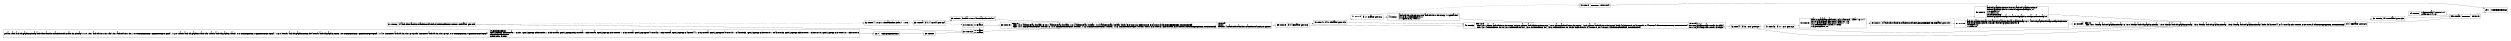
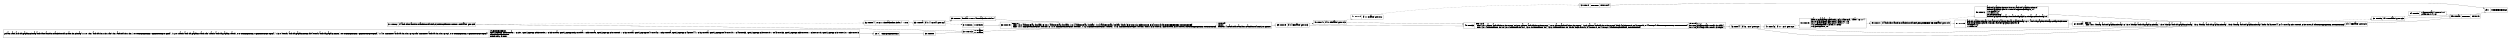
  digraph {
    rankdir=LR
    node [shape=record]
    edge [arrowhead=odot]
    n1 [label="{28\:\ ?|MTH_ENTER_BLOCK\l}"]
    n2 [label="{30\:\ 0x0000}"]
    n3 [label="{37\:\ 0x0013|r0 = false\lr1 = false\l}"]
    n4 [label="{31\:\ 0x0002|if (androidx.transition.TransitionUtils.HAS_IS_ATTACHED_TO_WINDOW == false) goto L25\l}"]
    n5 [label="{32\:\ 0x0004|r0 = r11.isAttachedToWindow() ^ true\l}"]
    n6 [label="{33\:\ 0x000a|if (r14 != null) goto L24\l}"]
    n7 [label="{38\:\ 0x0015|PHI: r0 r1 \l  PHI: (r0v2 'addToOverlay' boolean) = (r0v1 'addToOverlay' boolean), (r0v4 'addToOverlay' boolean), (r0v4 'addToOverlay' boolean) binds: [B:37:0x0013, B:35:0x000e, B:34:0x000c] A[DONT_GENERATE, DONT_INLINE]\l  PHI: (r1v1 'sceneRootIsAttached' boolean) = (r1v0 'sceneRootIsAttached' boolean), (r1v2 'sceneRootIsAttached' boolean), (r1v3 'sceneRootIsAttached' boolean) binds: [B:37:0x0013, B:35:0x000e, B:34:0x000c] A[DONT_GENERATE, DONT_INLINE]\l|r2 = null\lr3 = 0\lboolean r4 = androidx.transition.TransitionUtils.HAS_OVERLAY\l}"]
-   n8 [label="{34\:\ 0x000c|r1 = false\l}"]
+   n8 [label="{34\:\ 0x000c|r1 = binds\l}"]
    n9 [label="{35\:\ 0x000e|boolean r1 = r14.isAttachedToWindow()\l}"]
    n10 [label="{39\:\ 0x0019|if (r4 == false) goto L13\l}"]
    n11 [label="{40\:\ 0x001b|if (r0 == false) goto L13\l}"]
    n12 [label="{45\:\ 0x0033|PHI: r2 r3 \l  PHI: (r2v1 'parent' android.view.ViewGroup) = (r2v0 'parent' android.view.ViewGroup), (r2v0 'parent' android.view.ViewGroup), (r2v3 'parent' android.view.ViewGroup) binds: [B:39:0x0019, B:40:0x001b, B:44:0x0021] A[DONT_GENERATE, DONT_INLINE]\l  PHI: (r3v1 'indexInParent' int) = (r3v0 'indexInParent' int), (r3v0 'indexInParent' int), (r3v2 'indexInParent' int) binds: [B:39:0x0019, B:40:0x001b, B:44:0x0021] A[DONT_GENERATE, DONT_INLINE]\l|r5 = null\lint r6 = java.lang.Math.round(r13.width())\lint r7 = java.lang.Math.round(r13.height())\l}"]
    n13 [label="{41\:\ 0x001d|if (r1 != false) goto L12\l}"]
    n14 [label="{46\:\ 0x0044|if (r6 \<= 0) goto L20\l}"]
    n15 [label="{42\:\ 0x001f|RETURN\l|return null\l}"]
-   n16 [label="{44\:\ 0x0021|android.view.ViewGroup r2 = (android.view.ViewGroup) r11.getParent()\lint r3 = r2.indexOfChild(r11)\lr14.getOverlay().add(r11)\l}"]
    n17 [label="{29\:\ ?|MTH_EXIT_BLOCK\l}"]
    n18 [label="{47\:\ 0x0046|if (r7 \<= 0) goto L20\l}"]
    n19 [label="{52\:\ 0x009a|PHI: r5 \l  PHI: (r5v1 'bitmap' android.graphics.Bitmap) = (r5v0 'bitmap' android.graphics.Bitmap), (r5v0 'bitmap' android.graphics.Bitmap), (r5v2 'bitmap' android.graphics.Bitmap), (r5v3 'bitmap' android.graphics.Bitmap) binds: [B:46:0x0044, B:47:0x0046, B:51:0x0089, B:50:0x0072] A[DONT_GENERATE, DONT_INLINE]\l|if (r4 == false) goto L23\l}"]
    n20 [label="{48\:\ 0x0048|float r8 = java.lang.Math.min(1.0f, 1048576.0f \/ ((float) (r6 * r7)))\lint r6 = java.lang.Math.round(((float) r6) * r8)\lint r7 = java.lang.Math.round(((float) r7) * r8)\lr12.postTranslate(\-r13.left, \-r13.top)\lr12.postScale(r8, r8)\l}"]
    n21 [label="{53\:\ 0x009c|if (r0 == false) goto L23\l}"]
    n22 [label="{55\:\ 0x00a8|RETURN\l|return r5\l}"]
    n23 [label="{49\:\ 0x0070|if (androidx.transition.TransitionUtils.HAS_PICTURE_BITMAP == false) goto L19\l}"]
    n24 [label="{50\:\ 0x0072|android.graphics.Picture r9 = new android.graphics.Picture()\landroid.graphics.Canvas r10 = r9.beginRecording(r6, r7)\lr10.concat(r12)\lr11.draw(r10)\lr9.endRecording()\landroid.graphics.Bitmap r5 = android.graphics.Bitmap.createBitmap(r9)\l}"]
    n25 [label="{51\:\ 0x0089|android.graphics.Bitmap r5 = android.graphics.Bitmap.createBitmap(r6, r7, android.graphics.Bitmap.Config.ARGB_8888)\landroid.graphics.Canvas r9 = new android.graphics.Canvas(r5)\lr9.concat(r12)\lr11.draw(r9)\l}"]
    n26 [label="{54\:\ 0x009e|r14.getOverlay().remove(r11)\lr2.addView(r11, r3)\l}"]
    n27 [label="{private static android.graphics.Bitmap androidx.transition.TransitionUtils.createViewBitmap((r11v0 'view' android.view.View A[D('view' android.view.View), IMMUTABLE_TYPE, METHOD_ARGUMENT]), (r12v0 'matrix' android.graphics.Matrix A[D('matrix' android.graphics.Matrix), IMMUTABLE_TYPE, METHOD_ARGUMENT]), (r13v0 'bounds' android.graphics.RectF A[D('bounds' android.graphics.RectF), IMMUTABLE_TYPE, METHOD_ARGUMENT]), (r14v0 'sceneRoot' android.view.ViewGroup A[D('sceneRoot' android.view.ViewGroup), IMMUTABLE_TYPE, METHOD_ARGUMENT]))  | USE_LINES_HINTS\lCROSS_EDGE: B:55:0x00a8 \-\> B:29:?, CROSS_EDGE: B:53:0x009c \-\> B:55:0x00a8, CROSS_EDGE: B:52:0x009a \-\> B:55:0x00a8, CROSS_EDGE: B:51:0x0089 \-\> B:52:0x009a, CROSS_EDGE: B:47:0x0046 \-\> B:52:0x009a, CROSS_EDGE: B:46:0x0044 \-\> B:52:0x009a, CROSS_EDGE: B:40:0x001b \-\> B:45:0x0033, CROSS_EDGE: B:39:0x0019 \-\> B:45:0x0033, CROSS_EDGE: B:35:0x000e \-\> B:38:0x0015, CROSS_EDGE: B:37:0x0013 \-\> B:38:0x0015\lINLINE_NOT_NEEDED\lTYPE_VARS: EMPTY\l}"]
    n1 -> n2
    n2 -> n3
    n3 -> n7 [arrowhead=onormal]
    n4 -> n3
    n4 -> n5 [arrowhead=normal style=dashed]
    n5 -> n6
    n6 -> n8 [arrowhead=normal style=dashed]
    n6 -> n9 [arrowhead=normal]
    n7 -> n10 [arrowhead=onormal]
    n8 -> n7 [arrowhead=onormal]
    n9 -> n7
    n10 -> n11 [arrowhead=normal style=dashed]
    n10 -> n12
    n11 -> n12 [arrowhead=normal]
    n11 -> n13 [arrowhead=onormal style=dashed]
    n12 -> n14 [arrowhead=onormal]
    n13 -> n15 [arrowhead=onormal style=dashed]
-   n13 -> n16 [arrowhead=normal]
    n14 -> n18 [arrowhead=onormal style=dashed]
    n14 -> n19
    n15 -> n17 [arrowhead=normal]
-   n16 -> n12
    n18 -> n19 [arrowhead=onormal]
    n18 -> n20 [style=dashed]
    n19 -> n21 [arrowhead=normal style=dashed]
    n19 -> n22
    n20 -> n23 [arrowhead=normal]
    n21 -> n22 [arrowhead=onormal]
    n21 -> n26 [style=dashed]
    n22 -> n17 [arrowhead=onormal]
    n23 -> n24 [arrowhead=onormal style=dashed]
    n23 -> n25 [arrowhead=onormal]
    n24 -> n19
    n25 -> n19 [arrowhead=onormal]
    n26 -> n22
    n27 -> n1 [arrowhead=normal]
  }
